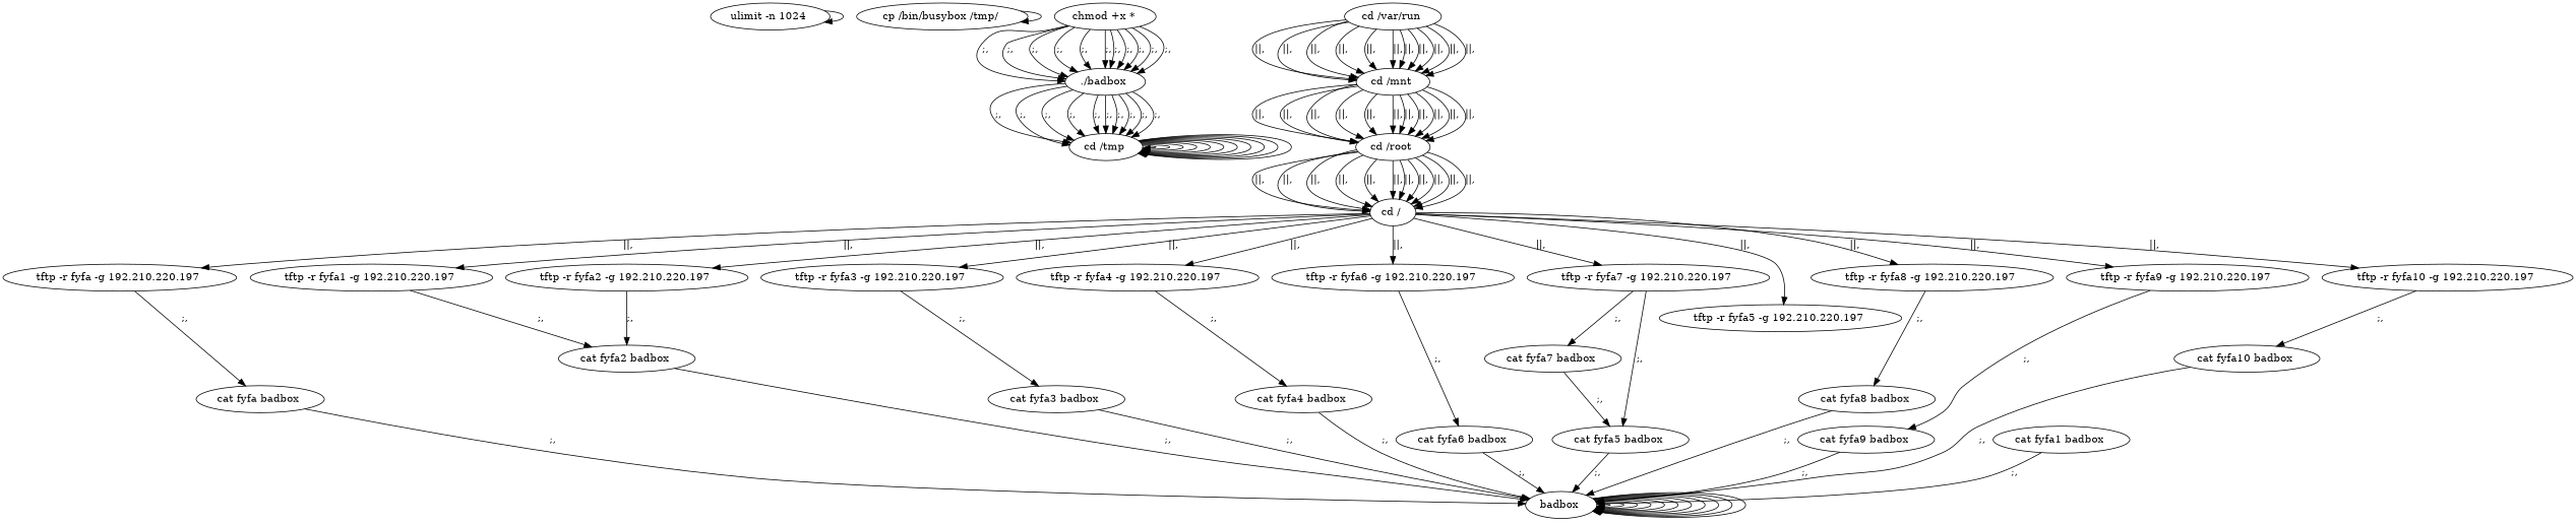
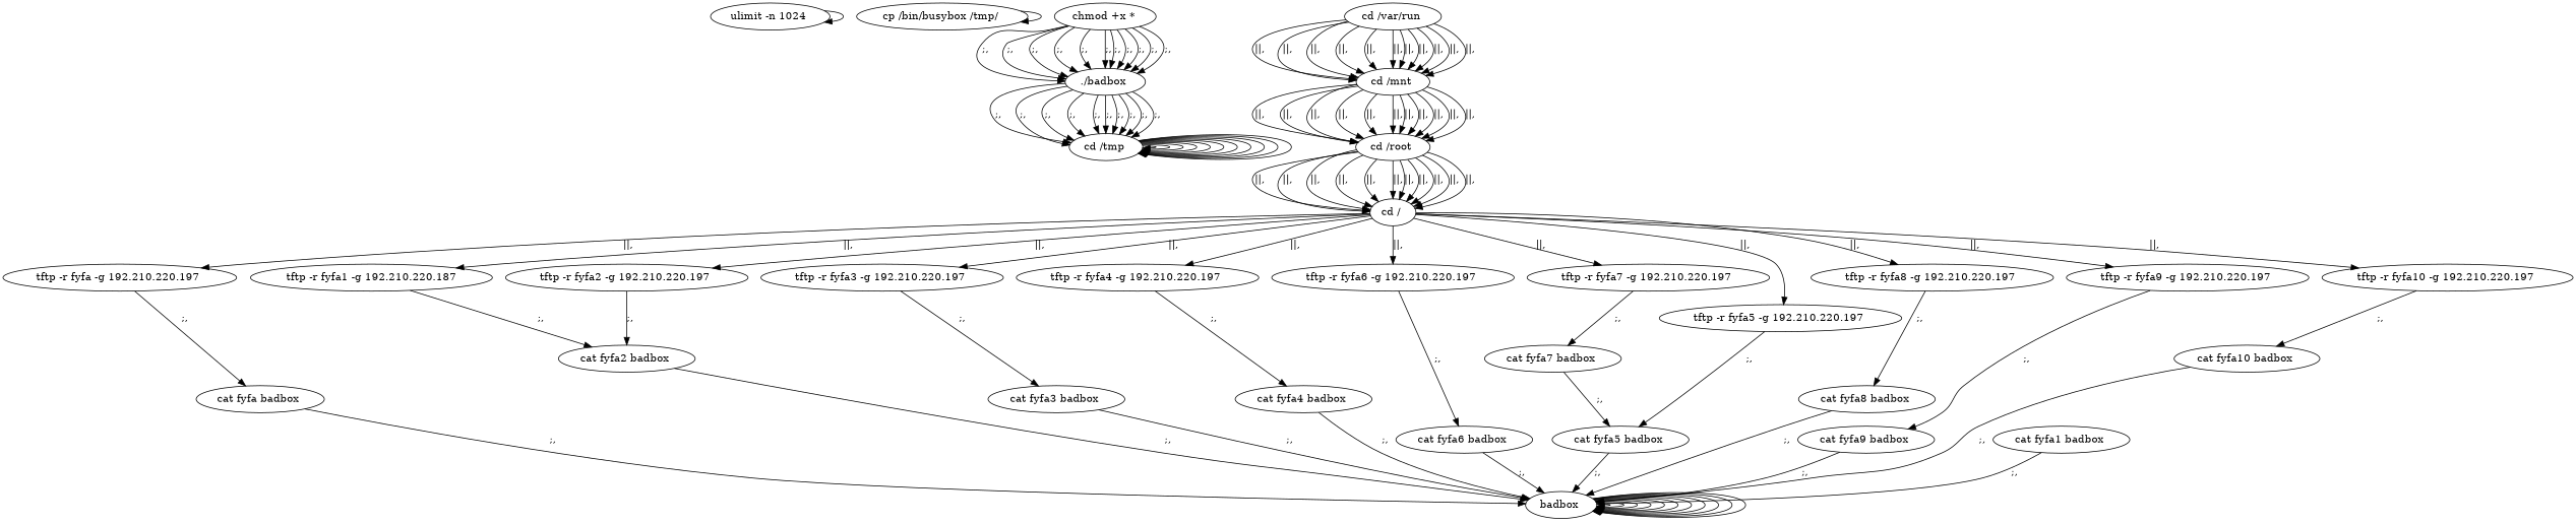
  digraph {
    n1 [label="ulimit -n 1024 "]
    n2 [label="cp /bin/busybox /tmp/ "]
    n3 [label="cd /tmp "]
    n4 [label="cd /var/run "]
    n5 [label="cd /mnt "]
    n6 [label="cd /root "]
    n7 [label="cd / "]
    n8 [label="tftp -r fyfa -g 192.210.220.197 "]
-   n9 [label="tftp -r fyfa1 -g 192.210.220.197 "]
+   n9 [label="tftp -r fyfa1 -g 192.210.220.187"]
    n10 [label="tftp -r fyfa2 -g 192.210.220.197 "]
    n11 [label="tftp -r fyfa3 -g 192.210.220.197 "]
    n12 [label="tftp -r fyfa4 -g 192.210.220.197 "]
    n13 [label="tftp -r fyfa5 -g 192.210.220.197 "]
    n14 [label="tftp -r fyfa6 -g 192.210.220.197 "]
    n15 [label="tftp -r fyfa7 -g 192.210.220.197 "]
    n16 [label="tftp -r fyfa8 -g 192.210.220.197 "]
    n17 [label="tftp -r fyfa9 -g 192.210.220.197 "]
    n18 [label="tftp -r fyfa10 -g 192.210.220.197 "]
    n19 [label="cat fyfa badbox "]
    n20 [label="cat fyfa2 badbox "]
    n21 [label="cat fyfa3 badbox "]
    n22 [label="cat fyfa4 badbox "]
    n23 [label="cat fyfa5 badbox "]
    n24 [label="cat fyfa6 badbox "]
    n25 [label="cat fyfa7 badbox "]
    n26 [label="cat fyfa8 badbox "]
    n27 [label="cat fyfa9 badbox "]
    n28 [label="cat fyfa10 badbox "]
    n29 [label="badbox "]
    n30 [label="chmod +x * "]
    n31 [label="./badbox "]
    n32 [label="cat fyfa1 badbox "]
    n1 -> n1
    n2 -> n2
    n3 -> n3
    n3 -> n3
    n3 -> n3
    n3 -> n3
    n3 -> n3
    n3 -> n3
    n3 -> n3
    n3 -> n3
    n3 -> n3
    n3 -> n3
    n3 -> n3
    n4 -> n5 [label="||,"]
    n4 -> n5 [label="||,"]
    n4 -> n5 [label="||,"]
    n4 -> n5 [label="||,"]
    n4 -> n5 [label="||,"]
    n4 -> n5 [label="||,"]
    n4 -> n5 [label="||,"]
    n4 -> n5 [label="||,"]
    n4 -> n5 [label="||,"]
    n4 -> n5 [label="||,"]
    n4 -> n5 [label="||,"]
    n5 -> n6 [label="||,"]
    n5 -> n6 [label="||,"]
    n5 -> n6 [label="||,"]
    n5 -> n6 [label="||,"]
    n5 -> n6 [label="||,"]
    n5 -> n6 [label="||,"]
    n5 -> n6 [label="||,"]
    n5 -> n6 [label="||,"]
    n5 -> n6 [label="||,"]
    n5 -> n6 [label="||,"]
    n5 -> n6 [label="||,"]
    n6 -> n7 [label="||,"]
    n6 -> n7 [label="||,"]
    n6 -> n7 [label="||,"]
    n6 -> n7 [label="||,"]
    n6 -> n7 [label="||,"]
    n6 -> n7 [label="||,"]
    n6 -> n7 [label="||,"]
    n6 -> n7 [label="||,"]
    n6 -> n7 [label="||,"]
    n6 -> n7 [label="||,"]
    n6 -> n7 [label="||,"]
    n7 -> n8 [label="||,"]
    n7 -> n9 [label="||,"]
    n7 -> n10 [label="||,"]
    n7 -> n11 [label="||,"]
    n7 -> n12 [label="||,"]
    n7 -> n13 [label="||,"]
    n7 -> n14 [label="||,"]
    n7 -> n15 [label="||,"]
    n7 -> n16 [label="||,"]
    n7 -> n17 [label="||,"]
    n7 -> n18 [label="||,"]
    n8 -> n19 [label=";,"]
    n9 -> n20 [label=";,"]
    n10 -> n20 [label=";,"]
    n11 -> n21 [label=";,"]
    n12 -> n22 [label=";,"]
-   n15 -> n23 [label=";,"]
+   n13 -> n23 [label=";,"]
    n14 -> n24 [label=";,"]
    n15 -> n25 [label=";,"]
    n16 -> n26 [label=";,"]
    n17 -> n27 [label=";,"]
    n18 -> n28 [label=";,"]
    n19 -> n29 [label=";,"]
    n20 -> n29 [label=";,"]
    n21 -> n29 [label=";,"]
    n22 -> n29 [label=";,"]
    n23 -> n29 [label=";,"]
    n24 -> n29 [label=";,"]
    n25 -> n23 [label=";,"]
    n26 -> n29 [label=";,"]
    n27 -> n29 [label=";,"]
    n28 -> n29 [label=";,"]
    n29 -> n29
    n29 -> n29
    n29 -> n29
    n29 -> n29
    n29 -> n29
    n29 -> n29
    n29 -> n29
    n29 -> n29
    n29 -> n29
    n29 -> n29
    n29 -> n29
    n30 -> n31 [label=";,"]
    n30 -> n31 [label=";,"]
    n30 -> n31 [label=";,"]
    n30 -> n31 [label=";,"]
    n30 -> n31 [label=";,"]
    n30 -> n31 [label=";,"]
    n30 -> n31 [label=";,"]
    n30 -> n31 [label=";,"]
    n30 -> n31 [label=";,"]
    n30 -> n31 [label=";,"]
    n30 -> n31 [label=";,"]
    n31 -> n3 [label=";,"]
    n31 -> n3 [label=";,"]
    n31 -> n3 [label=";,"]
    n31 -> n3 [label=";,"]
    n31 -> n3 [label=";,"]
    n31 -> n3 [label=";,"]
    n31 -> n3 [label=";,"]
    n31 -> n3 [label=";,"]
    n31 -> n3 [label=";,"]
    n31 -> n3 [label=";,"]
    n32 -> n29 [label=";,"]
  }
